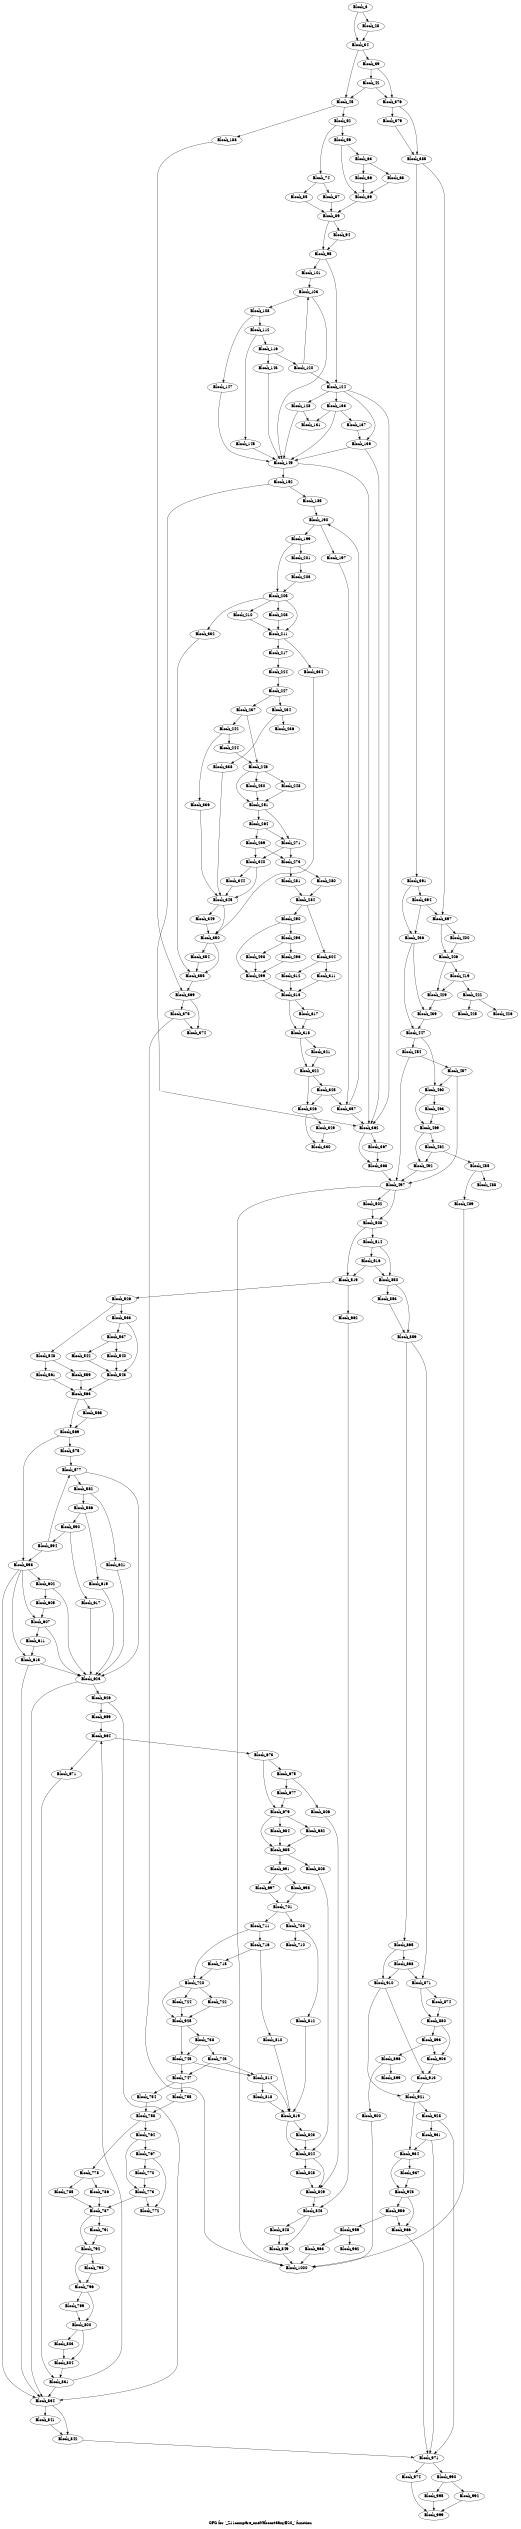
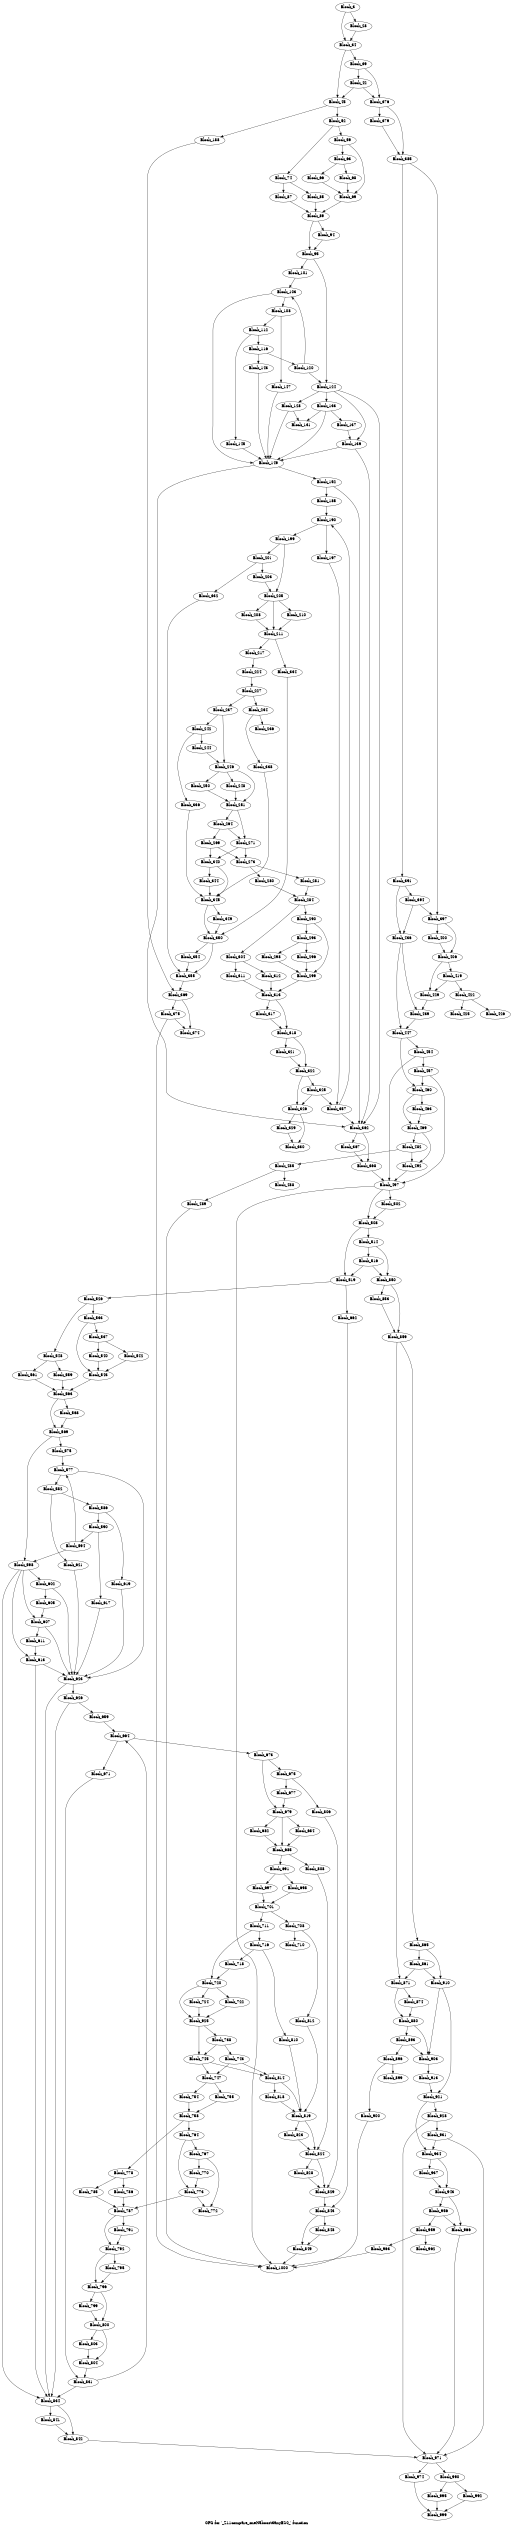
  digraph {
    label="CFG for '_Z11compare_oneN5boost3anyES0_' function"
    n1 [label=Block_3]
    n2 [label=Block_34]
    n3 [label=Block_28]
    n4 [label=Block_45]
    n5 [label=Block_39]
    n6 [label=Block_52]
    n7 [label=Block_188]
    n8 [label=Block_376]
    n9 [label=Block_42]
    n10 [label=Block_59]
    n11 [label=Block_74]
    n12 [label=Block_369]
    n13 [label=Block_385]
    n14 [label=Block_379]
    n15 [label=Block_397]
    n16 [label=Block_391]
    n17 [label=Block_69]
    n18 [label=Block_63]
    n19 [label=Block_87]
    n20 [label=Block_85]
    n21 [label=Block_375]
    n22 [label=Block_374]
    n23 [label=Block_89]
    n24 [label=Block_66]
    n25 [label=Block_68]
    n26 [label=Block_95]
    n27 [label=Block_94]
    n28 [label=Block_101]
    n29 [label=Block_124]
    n30 [label=Block_103]
    n31 [label=Block_362]
    n32 [label=Block_128]
    n33 [label=Block_133]
    n34 [label=Block_139]
    n35 [label=Block_149]
    n36 [label=Block_108]
    n37 [label=Block_368]
    n38 [label=Block_367]
    n39 [label=Block_131]
    n40 [label=Block_137]
    n41 [label=Block_152]
    n42 [label=Block_147]
    n43 [label=Block_112]
    n44 [label=Block_185]
    n45 [label=Block_145]
    n46 [label=Block_116]
    n47 [label=Block_143]
    n48 [label=Block_120]
    n49 [label=Block_497]
    n50 [label=Block_190]
    n51 [label=Block_199]
    n52 [label=Block_197]
    n53 [label=Block_201]
    n54 [label=Block_205]
    n55 [label=Block_357]
    n56 [label=Block_1000]
    n57 [label=Block_203]
    n58 [label=Block_332]
    n59 [label=Block_210]
    n60 [label=Block_208]
    n61 [label=Block_211]
    n62 [label=Block_355]
    n63 [label=Block_217]
    n64 [label=Block_334]
    n65 [label=Block_224]
    n66 [label=Block_350]
    n67 [label=Block_227]
    n68 [label=Block_354]
    n69 [label=Block_237]
    n70 [label=Block_234]
    n71 [label=Block_242]
    n72 [label=Block_246]
    n73 [label=Block_236]
    n74 [label=Block_338]
    n75 [label=Block_244]
    n76 [label=Block_336]
    n77 [label=Block_250]
    n78 [label=Block_248]
    n79 [label=Block_251]
    n80 [label=Block_345]
    n81 [label=Block_349]
    n82 [label=Block_264]
    n83 [label=Block_271]
    n84 [label=Block_269]
    n85 [label=Block_273]
    n86 [label=Block_340]
    n87 [label=Block_280]
    n88 [label=Block_281]
    n89 [label=Block_344]
    n90 [label=Block_284]
    n91 [label=Block_290]
    n92 [label=Block_304]
    n93 [label=Block_299]
    n94 [label=Block_293]
    n95 [label=Block_312]
    n96 [label=Block_311]
    n97 [label=Block_313]
    n98 [label=Block_296]
    n99 [label=Block_298]
    n100 [label=Block_318]
    n101 [label=Block_317]
    n102 [label=Block_322]
    n103 [label=Block_321]
    n104 [label=Block_326]
    n105 [label=Block_325]
    n106 [label=Block_330]
    n107 [label=Block_329]
    n108 [label=Block_508]
    n109 [label=Block_502]
    n110 [label=Block_519]
    n111 [label=Block_514]
    n112 [label=Block_406]
    n113 [label=Block_400]
    n114 [label=Block_436]
    n115 [label=Block_394]
    n116 [label=Block_429]
    n117 [label=Block_419]
    n118 [label=Block_439]
    n119 [label=Block_447]
    n120 [label=Block_460]
    n121 [label=Block_454]
    n122 [label=Block_422]
    n123 [label=Block_425]
    n124 [label=Block_426]
    n125 [label=Block_469]
    n126 [label=Block_463]
    n127 [label=Block_457]
    n128 [label=Block_492]
    n129 [label=Block_482]
    n130 [label=Block_485]
    n131 [label=Block_488]
    n132 [label=Block_489]
    n133 [label=Block_526]
    n134 [label=Block_662]
    n135 [label=Block_850]
    n136 [label=Block_516]
    n137 [label=Block_533]
    n138 [label=Block_548]
    n139 [label=Block_843]
    n140 [label=Block_859]
    n141 [label=Block_853]
    n142 [label=Block_871]
    n143 [label=Block_865]
    n144 [label=Block_543]
    n145 [label=Block_537]
    n146 [label=Block_561]
    n147 [label=Block_559]
    n148 [label=Block_849]
    n149 [label=Block_848]
    n150 [label=Block_563]
    n151 [label=Block_540]
    n152 [label=Block_542]
    n153 [label=Block_569]
    n154 [label=Block_568]
    n155 [label=Block_575]
    n156 [label=Block_598]
    n157 [label=Block_577]
    n158 [label=Block_834]
    n159 [label=Block_602]
    n160 [label=Block_607]
    n161 [label=Block_613]
    n162 [label=Block_623]
    n163 [label=Block_582]
    n164 [label=Block_842]
    n165 [label=Block_841]
    n166 [label=Block_605]
    n167 [label=Block_611]
    n168 [label=Block_626]
    n169 [label=Block_621]
    n170 [label=Block_586]
    n171 [label=Block_659]
    n172 [label=Block_619]
    n173 [label=Block_590]
    n174 [label=Block_617]
    n175 [label=Block_594]
    n176 [label=Block_971]
    n177 [label=Block_664]
    n178 [label=Block_673]
    n179 [label=Block_671]
    n180 [label=Block_675]
    n181 [label=Block_679]
    n182 [label=Block_831]
    n183 [label=Block_677]
    n184 [label=Block_806]
    n185 [label=Block_684]
    n186 [label=Block_682]
    n187 [label=Block_685]
    n188 [label=Block_829]
    n189 [label=Block_691]
    n190 [label=Block_808]
    n191 [label=Block_697]
    n192 [label=Block_698]
    n193 [label=Block_824]
    n194 [label=Block_701]
    n195 [label=Block_828]
    n196 [label=Block_711]
    n197 [label=Block_708]
    n198 [label=Block_716]
    n199 [label=Block_720]
    n200 [label=Block_710]
    n201 [label=Block_812]
    n202 [label=Block_718]
    n203 [label=Block_810]
    n204 [label=Block_724]
    n205 [label=Block_722]
    n206 [label=Block_925]
    n207 [label=Block_819]
    n208 [label=Block_823]
    n209 [label=Block_738]
    n210 [label=Block_745]
    n211 [label=Block_743]
    n212 [label=Block_747]
    n213 [label=Block_814]
    n214 [label=Block_754]
    n215 [label=Block_755]
    n216 [label=Block_818]
    n217 [label=Block_758]
    n218 [label=Block_764]
    n219 [label=Block_778]
    n220 [label=Block_773]
    n221 [label=Block_767]
    n222 [label=Block_786]
    n223 [label=Block_785]
    n224 [label=Block_787]
    n225 [label=Block_772]
    n226 [label=Block_770]
    n227 [label=Block_792]
    n228 [label=Block_791]
    n229 [label=Block_796]
    n230 [label=Block_795]
    n231 [label=Block_800]
    n232 [label=Block_799]
    n233 [label=Block_804]
    n234 [label=Block_803]
    n235 [label=Block_974]
    n236 [label=Block_990]
    n237 [label=Block_999]
    n238 [label=Block_992]
    n239 [label=Block_995]
    n240 [label=Block_880]
    n241 [label=Block_874]
    n242 [label=Block_910]
-   n243 [label=Block_868]
+   n243 [label=Block_861]
    n244 [label=Block_903]
    n245 [label=Block_893]
    n246 [label=Block_913]
    n247 [label=Block_921]
    n248 [label=Block_934]
    n249 [label=Block_928]
    n250 [label=Block_896]
    n251 [label=Block_899]
    n252 [label=Block_900]
    n253 [label=Block_943]
    n254 [label=Block_937]
    n255 [label=Block_931]
    n256 [label=Block_966]
    n257 [label=Block_956]
    n258 [label=Block_959]
    n259 [label=Block_962]
    n260 [label=Block_963]
    n1 -> n2 [tailport=s0]
    n1 -> n3 [tailport=s1]
    n2 -> n4 [tailport=s0]
    n2 -> n5 [tailport=s1]
    n3 -> n2
    n4 -> n6
    n4 -> n7
    n5 -> n8 [tailport=s0]
    n5 -> n9 [tailport=s1]
    n6 -> n10 [tailport=s0]
    n6 -> n11 [tailport=s1]
    n7 -> n12
    n8 -> n13 [tailport=s0]
    n8 -> n14 [tailport=s1]
    n9 -> n4 [tailport=s0]
    n9 -> n8 [tailport=s1]
    n10 -> n17 [tailport=s0]
    n10 -> n18 [tailport=s1]
    n11 -> n19 [tailport=s0]
    n11 -> n20 [tailport=s1]
    n12 -> n21 [tailport=s0]
    n12 -> n22 [tailport=s1]
    n13 -> n15 [tailport=s0]
    n13 -> n16 [tailport=s1]
    n14 -> n13
    n15 -> n112 [tailport=s0]
    n15 -> n113 [tailport=s1]
    n16 -> n114 [tailport=s0]
    n16 -> n115 [tailport=s1]
    n17 -> n23
    n18 -> n24 [tailport=s0]
    n18 -> n25 [tailport=s1]
    n19 -> n23
    n20 -> n23
    n21 -> n22
    n21 -> n56
    n23 -> n26 [tailport=s0]
    n23 -> n27 [tailport=s1]
    n24 -> n17
    n25 -> n17
    n26 -> n28 [tailport=s0]
    n26 -> n29 [tailport=s1]
    n27 -> n26
    n28 -> n30
    n29 -> n31 [tailport=s0]
    n29 -> n32 [tailport=s1]
    n29 -> n33 [tailport=s2]
    n29 -> n34 [tailport=s3]
    n30 -> n35 [tailport=s0]
    n30 -> n36 [tailport=s1]
    n31 -> n37 [tailport=s0]
    n31 -> n38 [tailport=s1]
    n32 -> n35 [tailport=s0]
    n32 -> n39 [tailport=s1]
    n33 -> n35 [tailport=s0]
    n33 -> n39
    n33 -> n40 [tailport=s1]
    n34 -> n31 [tailport=s1]
    n34 -> n35 [tailport=s0]
    n35 -> n31 [tailport=s0]
    n35 -> n41 [tailport=s1]
    n36 -> n42 [tailport=s0]
    n36 -> n43 [tailport=s1]
    n37 -> n49
    n38 -> n37
    n40 -> n34
    n41 -> n31 [tailport=s0]
    n41 -> n44 [tailport=s1]
    n42 -> n35
    n43 -> n45 [tailport=s0]
    n43 -> n46 [tailport=s1]
    n44 -> n50
    n45 -> n35
    n46 -> n47 [tailport=s0]
    n46 -> n48 [tailport=s1]
    n47 -> n35
    n48 -> n29 [tailport=s1]
    n48 -> n30 [tailport=s0]
    n49 -> n56
    n49 -> n108 [tailport=s0]
    n49 -> n109 [tailport=s1]
    n50 -> n51 [tailport=s0]
    n50 -> n52 [tailport=s1]
    n51 -> n53 [tailport=s0]
    n51 -> n54 [tailport=s1]
    n52 -> n55
    n53 -> n57
-   n54 -> n58
+   n53 -> n58
    n54 -> n59 [tailport=s0]
    n54 -> n60 [tailport=s1]
    n54 -> n61 [tailport=s2]
    n55 -> n31 [tailport=s1]
    n55 -> n50 [tailport=s0]
    n57 -> n54
    n58 -> n62
    n59 -> n61
    n60 -> n61
    n61 -> n63
    n61 -> n64
    n62 -> n12
    n63 -> n65 [tailport=s1]
    n64 -> n66
    n65 -> n67
    n66 -> n62 [tailport=s0]
    n66 -> n68 [tailport=s1]
    n67 -> n69 [tailport=s0]
    n67 -> n70 [tailport=s1]
    n68 -> n62
    n69 -> n71 [tailport=s0]
    n69 -> n72 [tailport=s1]
    n70 -> n73
    n70 -> n74
    n71 -> n75
    n71 -> n76
    n72 -> n77 [tailport=s0]
    n72 -> n78 [tailport=s1]
    n72 -> n79 [tailport=s2]
    n74 -> n80
    n75 -> n72
    n76 -> n80
    n77 -> n79
    n78 -> n79
    n79 -> n82 [tailport=s0]
    n79 -> n83 [tailport=s1]
    n80 -> n66 [tailport=s0]
    n80 -> n81 [tailport=s1]
    n81 -> n66
    n82 -> n83 [tailport=s0]
    n82 -> n84 [tailport=s1]
    n83 -> n85
    n83 -> n86
    n84 -> n85
    n84 -> n86
    n85 -> n87 [tailport=s0]
    n85 -> n88 [tailport=s1]
    n86 -> n80 [tailport=s0]
    n86 -> n89 [tailport=s1]
    n87 -> n90
    n88 -> n90
    n89 -> n80
    n90 -> n91 [tailport=s0]
    n90 -> n92 [tailport=s1]
    n91 -> n93 [tailport=s0]
    n91 -> n94 [tailport=s1]
    n92 -> n95 [tailport=s0]
    n92 -> n96 [tailport=s1]
    n93 -> n97
    n94 -> n98 [tailport=s0]
    n94 -> n99 [tailport=s1]
    n95 -> n97
    n96 -> n97
    n97 -> n100 [tailport=s0]
    n97 -> n101 [tailport=s1]
    n98 -> n93
    n99 -> n93
    n100 -> n102 [tailport=s0]
    n100 -> n103 [tailport=s1]
    n101 -> n100
    n102 -> n104 [tailport=s0]
    n102 -> n105 [tailport=s1]
    n103 -> n102
    n104 -> n106 [tailport=s0]
    n104 -> n107 [tailport=s1]
    n105 -> n55
    n105 -> n104
    n107 -> n106
    n108 -> n110 [tailport=s0]
    n108 -> n111 [tailport=s1]
    n109 -> n108
    n110 -> n133
    n110 -> n134
    n111 -> n135 [tailport=s0]
    n111 -> n136 [tailport=s1]
    n112 -> n116 [tailport=s0]
    n112 -> n117 [tailport=s1]
    n113 -> n112
    n114 -> n118 [tailport=s1]
    n114 -> n119 [tailport=s0]
    n115 -> n15 [tailport=s0]
    n115 -> n114 [tailport=s1]
    n116 -> n118
    n117 -> n116 [tailport=s0]
    n117 -> n122 [tailport=s1]
    n118 -> n119
    n119 -> n120 [tailport=s0]
    n119 -> n121 [tailport=s1]
    n120 -> n125 [tailport=s0]
    n120 -> n126 [tailport=s1]
    n121 -> n49 [tailport=s0]
    n121 -> n127 [tailport=s1]
    n122 -> n123
    n122 -> n124
    n125 -> n128 [tailport=s0]
    n125 -> n129 [tailport=s1]
    n126 -> n125
    n127 -> n49 [tailport=s1]
    n127 -> n120 [tailport=s0]
    n128 -> n49
    n129 -> n128 [tailport=s0]
    n129 -> n130 [tailport=s1]
    n130 -> n131
    n130 -> n132
    n132 -> n56
    n133 -> n137 [tailport=s0]
    n133 -> n138 [tailport=s1]
    n134 -> n139
    n135 -> n140 [tailport=s0]
    n135 -> n141 [tailport=s1]
    n136 -> n110 [tailport=s0]
    n136 -> n135 [tailport=s1]
    n137 -> n144 [tailport=s0]
    n137 -> n145 [tailport=s1]
    n138 -> n146 [tailport=s0]
    n138 -> n147 [tailport=s1]
    n139 -> n148 [tailport=s0]
    n139 -> n149 [tailport=s1]
    n140 -> n142 [tailport=s0]
    n140 -> n143 [tailport=s1]
    n141 -> n140
    n142 -> n240 [tailport=s0]
    n142 -> n241 [tailport=s1]
    n143 -> n242 [tailport=s0]
    n143 -> n243 [tailport=s1]
    n144 -> n150
    n145 -> n151 [tailport=s0]
    n145 -> n152 [tailport=s1]
    n146 -> n150
    n147 -> n150
    n148 -> n56
    n149 -> n148
    n150 -> n153 [tailport=s0]
    n150 -> n154 [tailport=s1]
    n151 -> n144
    n152 -> n144
    n153 -> n155 [tailport=s0]
    n153 -> n156 [tailport=s1]
    n154 -> n153
    n155 -> n157
    n156 -> n158 [tailport=s0]
    n156 -> n159 [tailport=s1]
    n156 -> n160 [tailport=s2]
    n156 -> n161 [tailport=s3]
    n157 -> n162 [tailport=s0]
    n157 -> n163 [tailport=s1]
    n158 -> n164 [tailport=s0]
    n158 -> n165 [tailport=s1]
    n159 -> n162 [tailport=s0]
    n159 -> n166 [tailport=s1]
    n160 -> n162 [tailport=s0]
    n160 -> n167 [tailport=s1]
    n161 -> n158 [tailport=s1]
    n161 -> n162 [tailport=s0]
    n162 -> n158 [tailport=s0]
    n162 -> n168 [tailport=s1]
    n163 -> n169 [tailport=s0]
    n163 -> n170 [tailport=s1]
    n164 -> n176
    n165 -> n164
    n166 -> n160
    n167 -> n161
    n168 -> n158 [tailport=s0]
    n168 -> n171 [tailport=s1]
    n169 -> n162
    n170 -> n172 [tailport=s0]
    n170 -> n173 [tailport=s1]
    n171 -> n177
    n172 -> n162
    n173 -> n174 [tailport=s0]
    n173 -> n175 [tailport=s1]
    n174 -> n162
    n175 -> n156 [tailport=s1]
    n175 -> n157 [tailport=s0]
    n176 -> n235 [tailport=s0]
    n176 -> n236 [tailport=s1]
    n177 -> n178 [tailport=s0]
    n177 -> n179 [tailport=s1]
    n178 -> n180 [tailport=s0]
    n178 -> n181 [tailport=s1]
    n179 -> n182
    n180 -> n183
    n180 -> n184
    n181 -> n185 [tailport=s0]
    n181 -> n186 [tailport=s1]
    n181 -> n187 [tailport=s2]
    n182 -> n158 [tailport=s1]
    n182 -> n177 [tailport=s0]
    n183 -> n181
    n184 -> n188
    n185 -> n187
    n186 -> n187
    n187 -> n189
    n187 -> n190
    n188 -> n139
    n189 -> n191 [tailport=s0]
    n189 -> n192 [tailport=s1]
    n190 -> n193
    n191 -> n194
    n192 -> n194
    n193 -> n188 [tailport=s0]
    n193 -> n195 [tailport=s1]
    n194 -> n196 [tailport=s0]
    n194 -> n197 [tailport=s1]
    n195 -> n188
    n196 -> n198 [tailport=s0]
    n196 -> n199 [tailport=s1]
    n197 -> n200
    n197 -> n201
    n198 -> n202
    n198 -> n203
    n199 -> n204 [tailport=s0]
    n199 -> n205 [tailport=s1]
    n199 -> n206 [tailport=s2]
    n201 -> n207
    n202 -> n199
    n203 -> n207
    n204 -> n206
    n205 -> n206
    n206 -> n209 [tailport=s0]
    n206 -> n210 [tailport=s1]
    n207 -> n193 [tailport=s0]
    n207 -> n208 [tailport=s1]
    n208 -> n193
    n209 -> n210 [tailport=s0]
    n209 -> n211 [tailport=s1]
    n210 -> n212
    n210 -> n213
    n211 -> n212
    n211 -> n213
    n212 -> n214 [tailport=s0]
    n212 -> n215 [tailport=s1]
    n213 -> n207 [tailport=s0]
    n213 -> n216 [tailport=s1]
    n214 -> n217
    n215 -> n217
    n216 -> n207
    n217 -> n218 [tailport=s0]
    n217 -> n219 [tailport=s1]
    n218 -> n220 [tailport=s0]
    n218 -> n221 [tailport=s1]
    n219 -> n222 [tailport=s0]
    n219 -> n223 [tailport=s1]
    n220 -> n224
    n220 -> n225
    n221 -> n225 [tailport=s1]
    n221 -> n226 [tailport=s0]
    n222 -> n224
    n223 -> n224
    n224 -> n227 [tailport=s0]
    n224 -> n228 [tailport=s1]
    n226 -> n220
    n227 -> n229 [tailport=s0]
    n227 -> n230 [tailport=s1]
    n228 -> n227
    n229 -> n231 [tailport=s0]
    n229 -> n232 [tailport=s1]
    n230 -> n229
    n231 -> n233 [tailport=s0]
    n231 -> n234 [tailport=s1]
    n232 -> n231
    n233 -> n182
    n234 -> n233
    n235 -> n237
    n236 -> n238 [tailport=s0]
    n236 -> n239 [tailport=s1]
    n238 -> n237
    n239 -> n237
    n240 -> n244 [tailport=s0]
    n240 -> n245 [tailport=s1]
    n241 -> n240
-   n242 -> n246 [tailport=s1]
+   n242 -> n244 [tailport=s1]
    n242 -> n247 [tailport=s0]
    n243 -> n142 [tailport=s0]
    n243 -> n242 [tailport=s1]
    n244 -> n246
    n245 -> n244 [tailport=s0]
    n245 -> n250 [tailport=s1]
    n246 -> n247
    n247 -> n248 [tailport=s0]
    n247 -> n249 [tailport=s1]
    n248 -> n253 [tailport=s0]
    n248 -> n254 [tailport=s1]
    n249 -> n176 [tailport=s0]
    n249 -> n255 [tailport=s1]
    n250 -> n251
    n250 -> n252
    n252 -> n56
    n253 -> n256 [tailport=s0]
    n253 -> n257 [tailport=s1]
    n254 -> n253
    n255 -> n176 [tailport=s1]
    n255 -> n248 [tailport=s0]
    n256 -> n176
    n257 -> n256 [tailport=s0]
    n257 -> n258 [tailport=s1]
    n258 -> n259
    n258 -> n260
    n260 -> n56
  }
